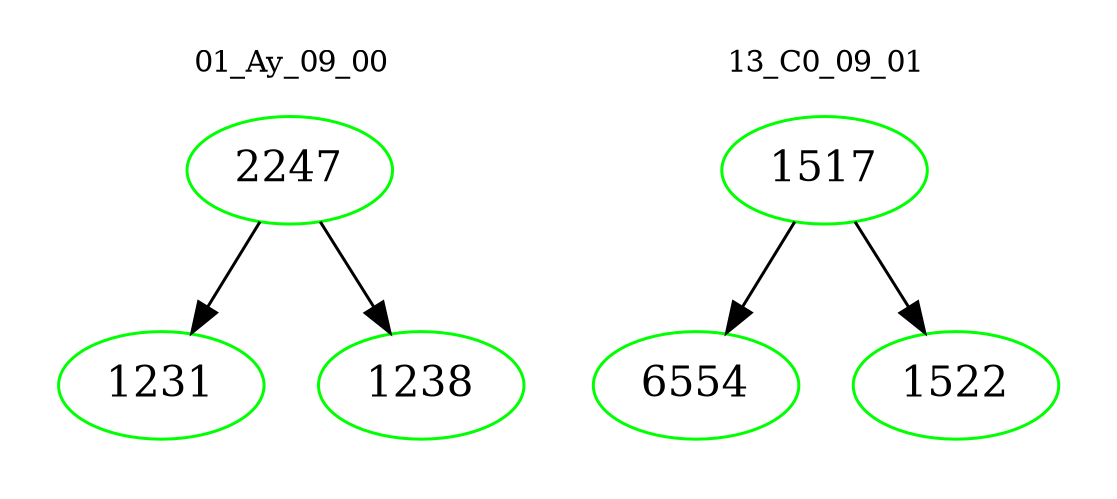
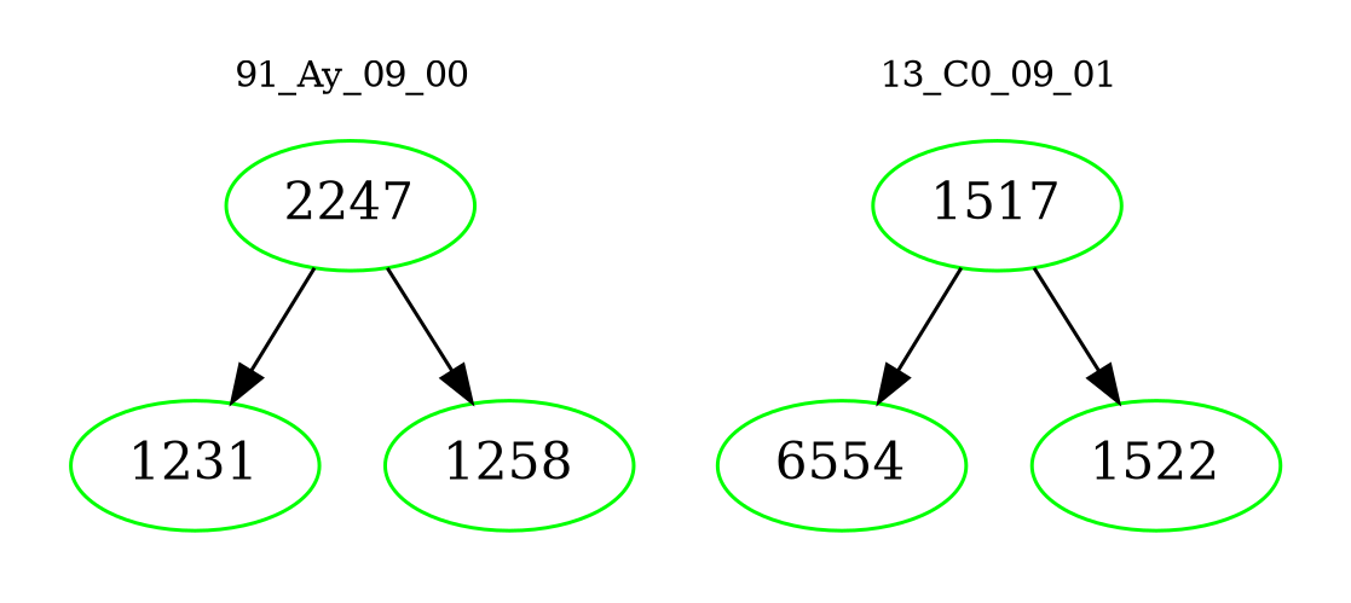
  digraph {
    node [color=green]
    edge [color=black]
    n1 [label=2247]
    n2 [label=1231]
-   n3 [label=1238]
+   n3 [label=1258]
    n4 [label=1517]
    n5 [label=6554]
    n6 [label=1522]
    subgraph cluster_1 {
      color=white
      fontsize=10
-     label="01_Ay_09_00"
+     label="91_Ay_09_00"
      n1
      n2
      n3
    }
    subgraph cluster_2 {
      color=white
      fontsize=10
      label="13_C0_09_01"
      n4
      n5
      n6
    }
    n1 -> n2
    n1 -> n3
    n4 -> n5
    n4 -> n6
  }
